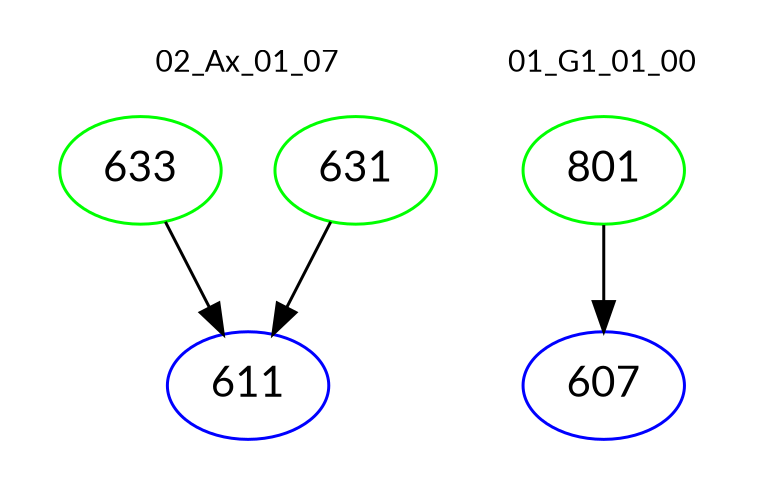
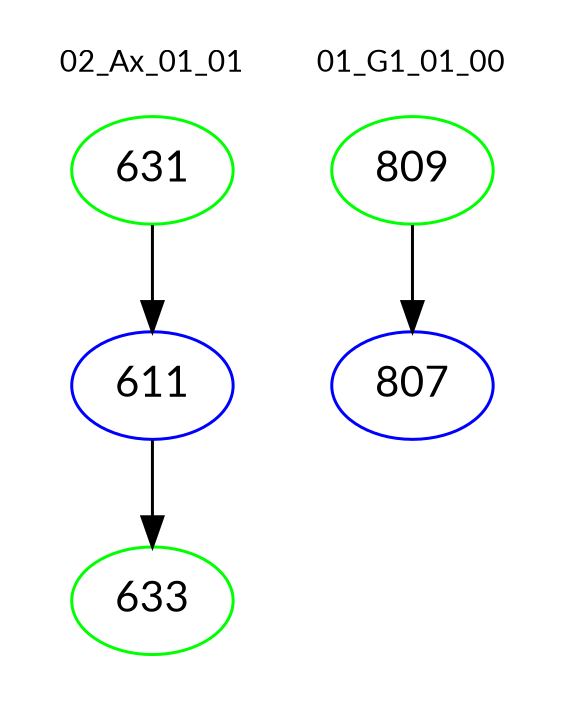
  digraph {
    fontname=Lato
    node [color=green fontname=Lato]
    edge [color=black fontname=Lato]
    n1 [label=631]
    n2 [color=blue label=611]
    n3 [label=633]
-   n4 [label=801]
-   n5 [color=blue label=607]
+   n4 [label=809]
+   n5 [color=blue label=807]
    subgraph cluster_1 {
      color=white
      fontsize=10
-     label="02_Ax_01_07"
+     label="02_Ax_01_01"
      n1
      n2
      n3
    }
    subgraph cluster_2 {
      color=white
      fontsize=10
      label="01_G1_01_00"
      n4
      n5
    }
    n1 -> n2
-   n3 -> n2
+   n2 -> n3
    n4 -> n5
  }
